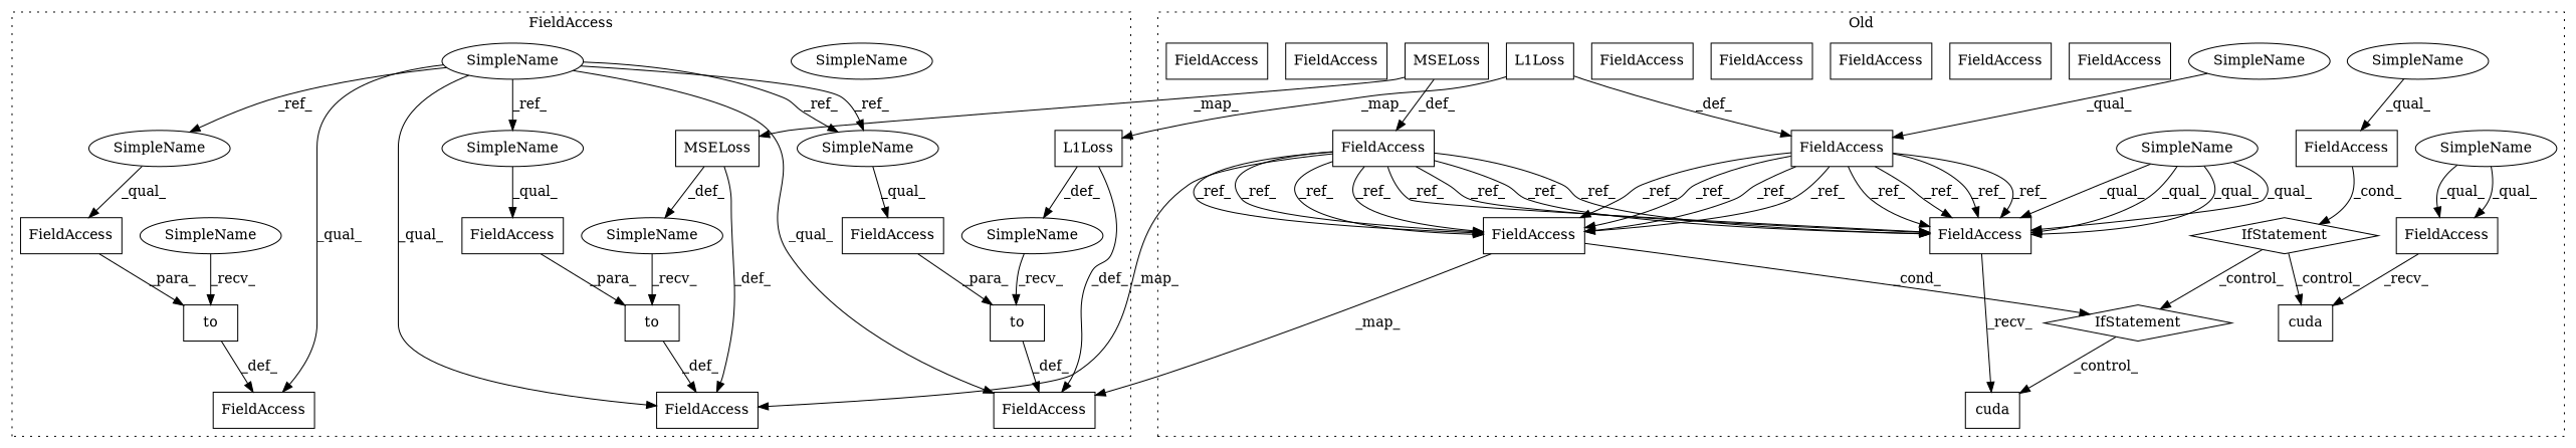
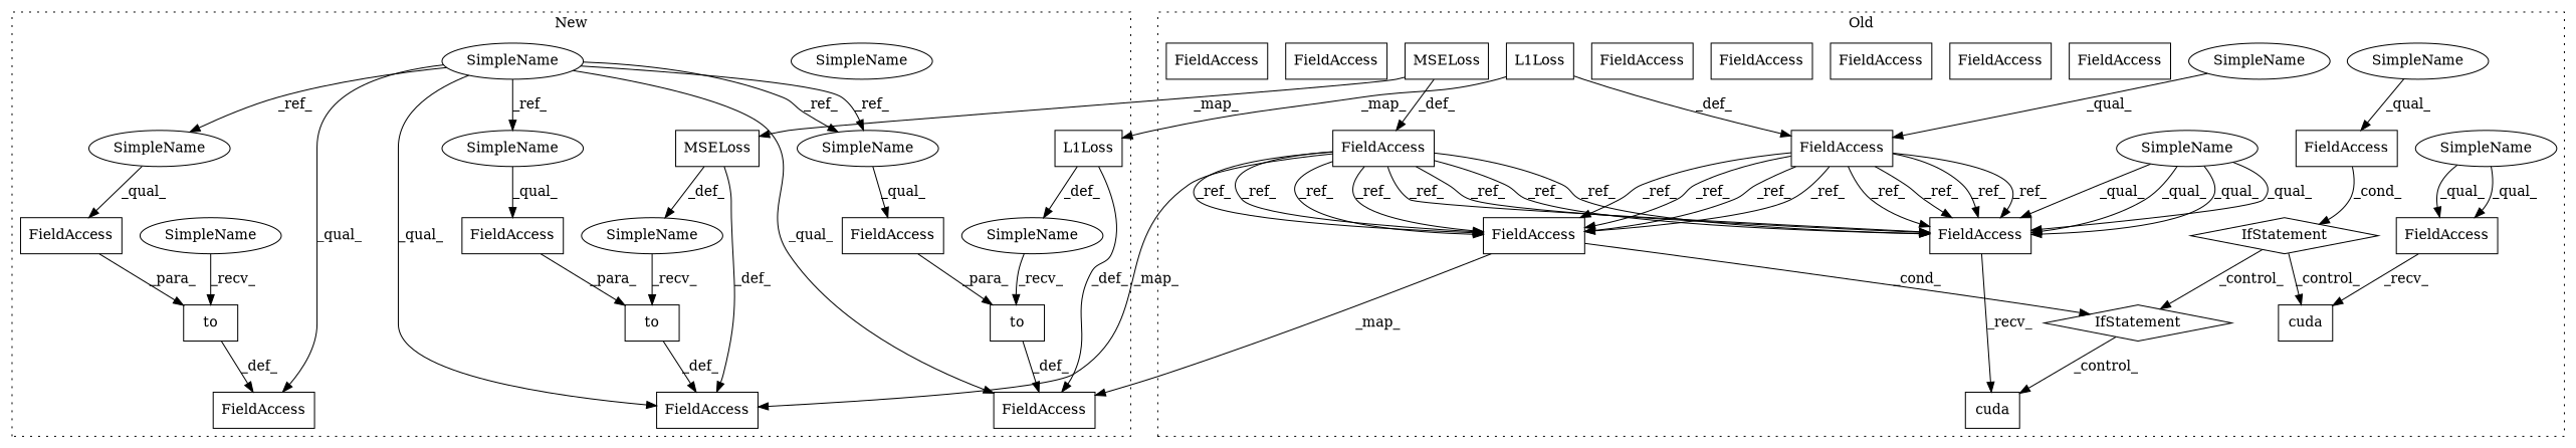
  digraph {
    node [a=22 l=12 s=2525 shape=box]
    n1 [a=32 l=8 label=L1Loss s=1003]
    n2 [a=32 l=9 label=MSELoss s=1095]
    n3 [a=32 l=6 label=cuda s=2538]
    n4 [label=FieldAccess s=2499]
    n5 [label=FieldAccess s=1073]
    n6 [label=FieldAccess]
    n7 [a=32 l=6 label=cuda s=2646]
    n8 [a=25 l="4,2" label=IfStatement s="2467,2483" shape=diamond]
    n9 [label=FieldAccess s=2471]
    n10 [label=FieldAccess s=2633]
    n11 [label=FieldAccess s=981]
    n12 [a=25 l="4,2" label=IfStatement s="2495,2511" shape=diamond]
    n13 [label=FieldAccess s=2499]
    n14 [label=FieldAccess]
    n15 [a=42 l=4 label=SimpleName s=2633 shape=ellipse]
    n16 [a=42 l=4 label=SimpleName s=2471 shape=ellipse]
    n17 [a=42 l=4 label=SimpleName shape=ellipse]
    n18 [a=42 l=4 label=SimpleName s=981 shape=ellipse]
    n19 [label=FieldAccess]
    n20 [label=FieldAccess s=2499]
    n21 [label=FieldAccess s=2499]
    n22 [label=FieldAccess]
    n23 [label=FieldAccess s=2633]
    n24 [a=32 l=8 label=L1Loss s=1035]
    n25 [a=32 l="3,1" label=to s="1044,1058"]
    n26 [l=11 label=FieldAccess s=1047]
    n27 [a=42 l=4 label=SimpleName s=1047 shape=ellipse]
    n28 [a=42 l=4 label=SimpleName s=378 shape=ellipse]
    n29 [l=11 label=FieldAccess s=1156]
    n30 [a=32 l="3,1" label=to s="1153,1167"]
    n31 [a=42 label=SimpleName shape=ellipse l="" s=""]
    n32 [a=42 label=SimpleName shape=ellipse l="" s=""]
    n33 [a=32 l=9 label=MSELoss s=1143]
    n34 [l=11 label=FieldAccess s=2139]
    n35 [a=32 l="3,1" label=to s="2136,2150"]
    n36 [a=42 label=SimpleName shape=ellipse l="" s=""]
    n37 [label=FieldAccess s=1013]
    n38 [label=FieldAccess s=1121]
    n39 [label=FieldAccess s=2084]
    n40 [a=42 l=4 label=SimpleName s=1047 shape=ellipse]
    n41 [a=42 l=4 label=SimpleName s=2139 shape=ellipse]
    n42 [a=42 l=4 label=SimpleName s=1156 shape=ellipse]
    subgraph cluster_1 {
      label=Old
      style=dotted
      n1
      n2
      n3
      n4
      n5
      n6
      n7
      n8
      n9
      n10
      n11
      n12
      n13
      n14
      n15
      n16
      n17
      n18
      n19
      n20
      n21
      n22
      n23
    }
    subgraph cluster_2 {
-     label=FieldAccess
+     label=New
      style=dotted
      n24
      n25
      n26
      n27
      n28
      n29
      n30
      n31
      n32
      n33
      n34
      n35
      n36
      n37
      n38
      n39
      n40
      n41
      n42
    }
    n1 -> n11 [label=_def_]
    n1 -> n24 [label=_map_]
    n2 -> n5 [label=_def_]
    n2 -> n33 [label=_map_]
    n5 -> n21 [label=_ref_]
    n5 -> n21 [label=_ref_]
    n5 -> n21 [label=_ref_]
    n5 -> n21 [label=_ref_]
    n5 -> n22 [label=_ref_]
    n5 -> n22 [label=_ref_]
    n5 -> n22 [label=_ref_]
    n5 -> n22 [label=_ref_]
    n5 -> n38 [label=_map_]
    n8 -> n7 [label=_control_]
    n8 -> n12 [label=_control_]
    n9 -> n8 [label=_cond_]
    n11 -> n21 [label=_ref_]
    n11 -> n21 [label=_ref_]
    n11 -> n21 [label=_ref_]
    n11 -> n21 [label=_ref_]
    n11 -> n22 [label=_ref_]
    n11 -> n22 [label=_ref_]
    n11 -> n22 [label=_ref_]
    n11 -> n22 [label=_ref_]
    n12 -> n3 [label=_control_]
    n15 -> n23 [label=_qual_]
    n15 -> n23 [label=_qual_]
    n16 -> n9 [label=_qual_]
    n17 -> n22 [label=_qual_]
    n17 -> n22 [label=_qual_]
    n17 -> n22 [label=_qual_]
    n17 -> n22 [label=_qual_]
    n18 -> n11 [label=_qual_]
    n21 -> n12 [label=_cond_]
    n21 -> n37 [label=_map_]
    n22 -> n3 [label=_recv_]
    n23 -> n7 [label=_recv_]
    n24 -> n32 [label=_def_]
    n24 -> n37 [label=_def_]
    n25 -> n37 [label=_def_]
    n26 -> n25 [label=_para_]
    n28 -> n37 [label=_qual_]
    n28 -> n38 [label=_qual_]
    n28 -> n39 [label=_qual_]
    n28 -> n40 [label=_ref_]
    n28 -> n40 [label=_ref_]
    n28 -> n41 [label=_ref_]
    n28 -> n42 [label=_ref_]
    n29 -> n30 [label=_para_]
    n30 -> n38 [label=_def_]
    n31 -> n30 [label=_recv_]
    n32 -> n25 [label=_recv_]
    n33 -> n31 [label=_def_]
    n33 -> n38 [label=_def_]
    n34 -> n35 [label=_para_]
    n35 -> n39 [label=_def_]
    n36 -> n35 [label=_recv_]
    n40 -> n26 [label=_qual_]
    n41 -> n34 [label=_qual_]
    n42 -> n29 [label=_qual_]
  }
